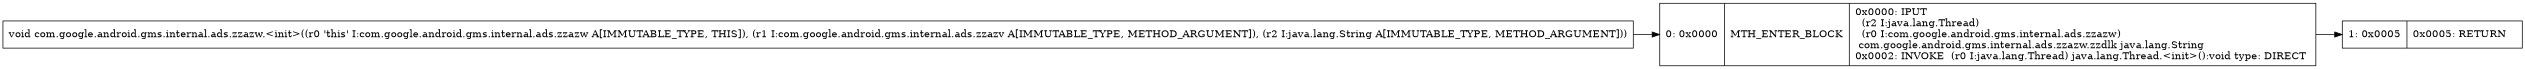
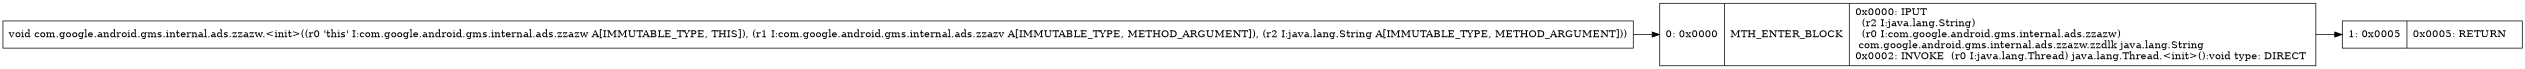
  digraph {
    rankdir=LR
    node [shape=record]
-   n1 [label="{0\:\ 0x0000|MTH_ENTER_BLOCK\l|0x0000: IPUT  \l  (r2 I:java.lang.Thread)\l  (r0 I:com.google.android.gms.internal.ads.zzazw)\l com.google.android.gms.internal.ads.zzazw.zzdlk java.lang.String \l0x0002: INVOKE  (r0 I:java.lang.Thread) java.lang.Thread.\<init\>():void type: DIRECT \l}"]
+   n1 [label="{0\:\ 0x0000|MTH_ENTER_BLOCK\l|0x0000: IPUT  \l  (r2 I:java.lang.String)\l  (r0 I:com.google.android.gms.internal.ads.zzazw)\l com.google.android.gms.internal.ads.zzazw.zzdlk java.lang.String \l0x0002: INVOKE  (r0 I:java.lang.Thread) java.lang.Thread.\<init\>():void type: DIRECT \l}"]
    n2 [label="{1\:\ 0x0005|0x0005: RETURN   \l}"]
    n3 [label="{void com.google.android.gms.internal.ads.zzazw.\<init\>((r0 'this' I:com.google.android.gms.internal.ads.zzazw A[IMMUTABLE_TYPE, THIS]), (r1 I:com.google.android.gms.internal.ads.zzazv A[IMMUTABLE_TYPE, METHOD_ARGUMENT]), (r2 I:java.lang.String A[IMMUTABLE_TYPE, METHOD_ARGUMENT])) }"]
    n1 -> n2
    n3 -> n1
  }
